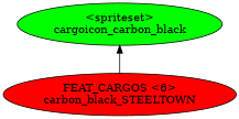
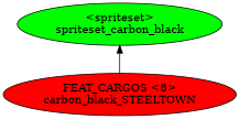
  digraph {
    rankdir=BT
    fontname="DejaVu Serif"
    node [style=filled fontname="DejaVu Serif"]
-   n1 [fillcolor=green label="<spriteset>\ncargoicon_carbon_black"]
+   n1 [fillcolor=green label="<spriteset>\nspriteset_carbon_black"]
    n2 [fillcolor=red label="FEAT_CARGOS <6>\ncarbon_black_STEELTOWN"]
    n2 -> n1 [fontname="DejaVu Serif"]
  }
